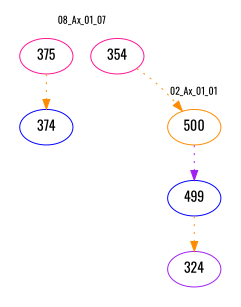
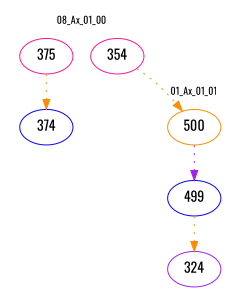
  digraph {
    fontname=Oswald
    node [color=blue fontname=Oswald]
    edge [color=darkorange fontname=Oswald style=dotted]
    n1 [color=darkorange label=500]
    n2 [label=499]
    n3 [color=purple label=324]
    n4 [color=deeppink label=354]
    n5 [color=deeppink label=375]
    n6 [label=374]
    subgraph cluster_1 {
      color=white
      fontsize=10
-     label="02_Ax_01_01"
+     label="01_Ax_01_01"
      n1
      n2
      n3
    }
    subgraph cluster_2 {
      color=white
      fontsize=10
-     label="08_Ax_01_07"
+     label="08_Ax_01_00"
      n4
      n5
      n6
    }
    n1 -> n2 [color=purple]
    n2 -> n3
    n4 -> n1
    n5 -> n6
  }
